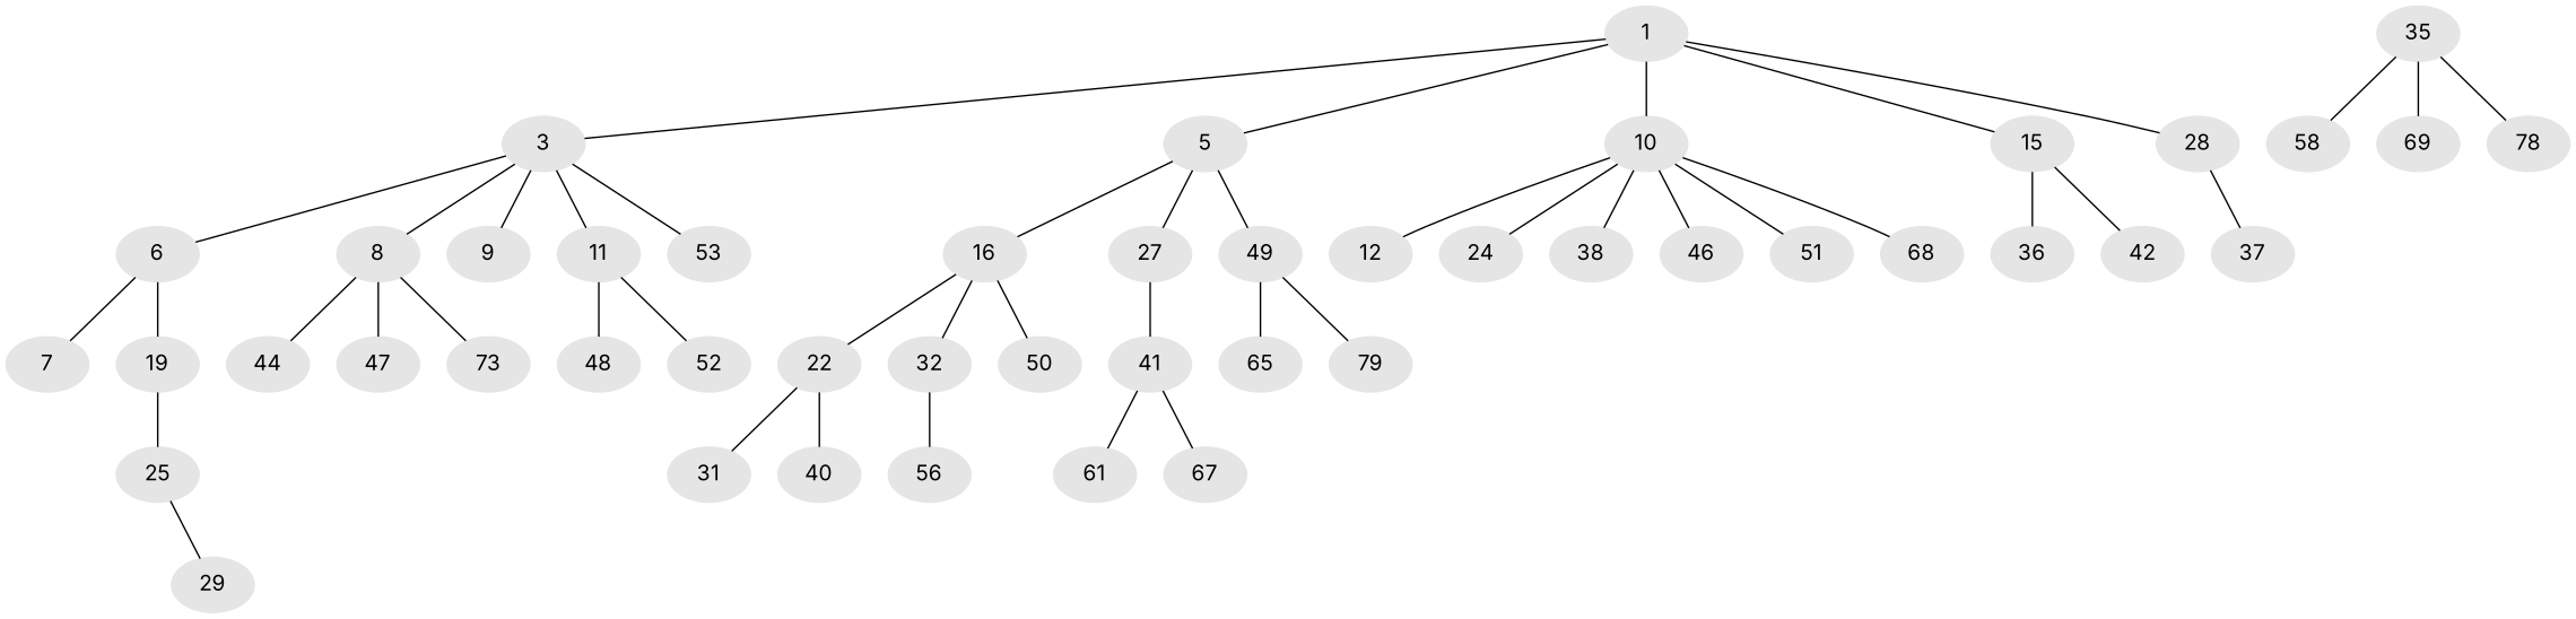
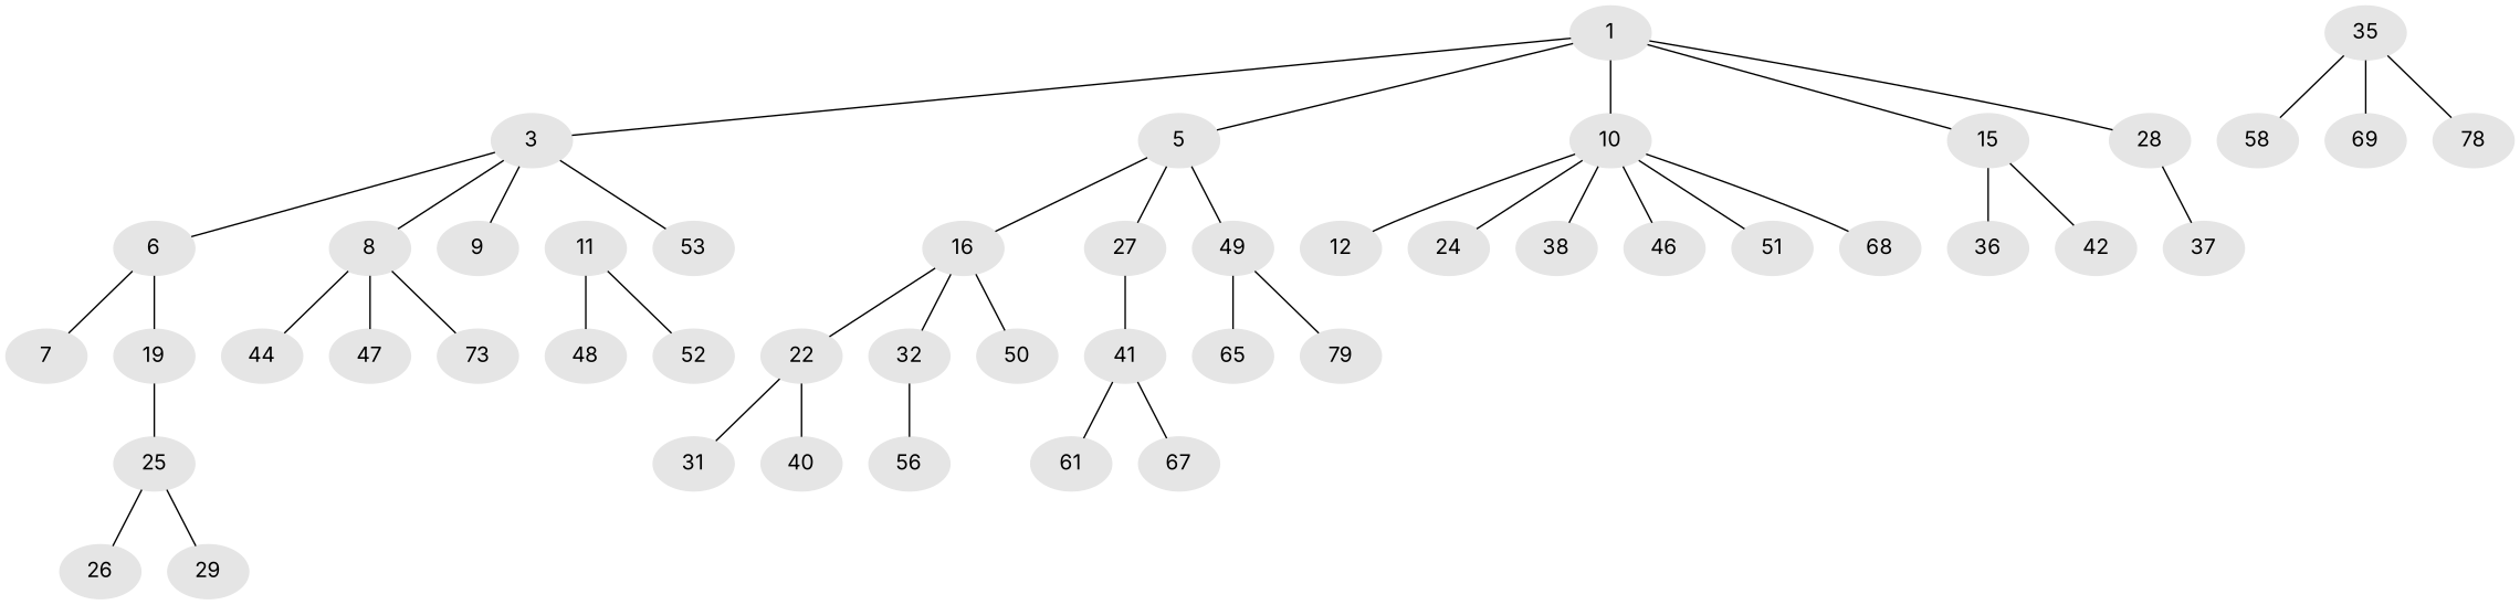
  graph {
    fontname=Inter
    node [color=gray90 fontname=Inter style=filled]
    edge [fontname=Inter]
    1 [super="+2"]
    3 [super="+4+21"]
    5 [super="+17"]
    10 [super="+14"]
    15 [super="+18"]
    28 [super="+62"]
    6 [super="+13"]
    8 [super="+59"]
    9 [super="+75"]
    11 [super="+33"]
    53 [super="+77"]
    16 [super="+76+20"]
    27 [super="+30"]
    49
    12 [super="+34"]
    24
    38
    46
    51
    68
    36
    42
    37 [super="+74"]
    7 [super="+23"]
    19
    44
    47
    73
    48
    52
    22
    32 [super="+60+55"]
    n33 [label=50]
    41
    35 [super="+54+50"]
    58 [super="+63"]
    69
    78
    65
    79
    25 [super="+43"]
    31
    40
    56
+   26
    29
    61
    67
    1 -- 3
    1 -- 5
    1 -- 10
    1 -- 15
    1 -- 28
    3 -- 6
    3 -- 8
    3 -- 9
-   3 -- 11
    3 -- 53
    5 -- 16
    5 -- 27
    5 -- 49
    10 -- 12
    10 -- 24
    10 -- 38
    10 -- 46
    10 -- 51
    10 -- 68
    15 -- 36
    15 -- 42
    28 -- 37
    6 -- 7
    6 -- 19
    8 -- 44
    8 -- 47
    8 -- 73
    11 -- 48
    11 -- 52
    16 -- 22
    16 -- 32
    16 -- n33
    27 -- 41
    49 -- 65
    49 -- 79
    19 -- 25
    22 -- 31
    22 -- 40
    32 -- 56
    41 -- 61
    41 -- 67
    35 -- 58
    35 -- 69
    35 -- 78
+   25 -- 26
    25 -- 29
  }
